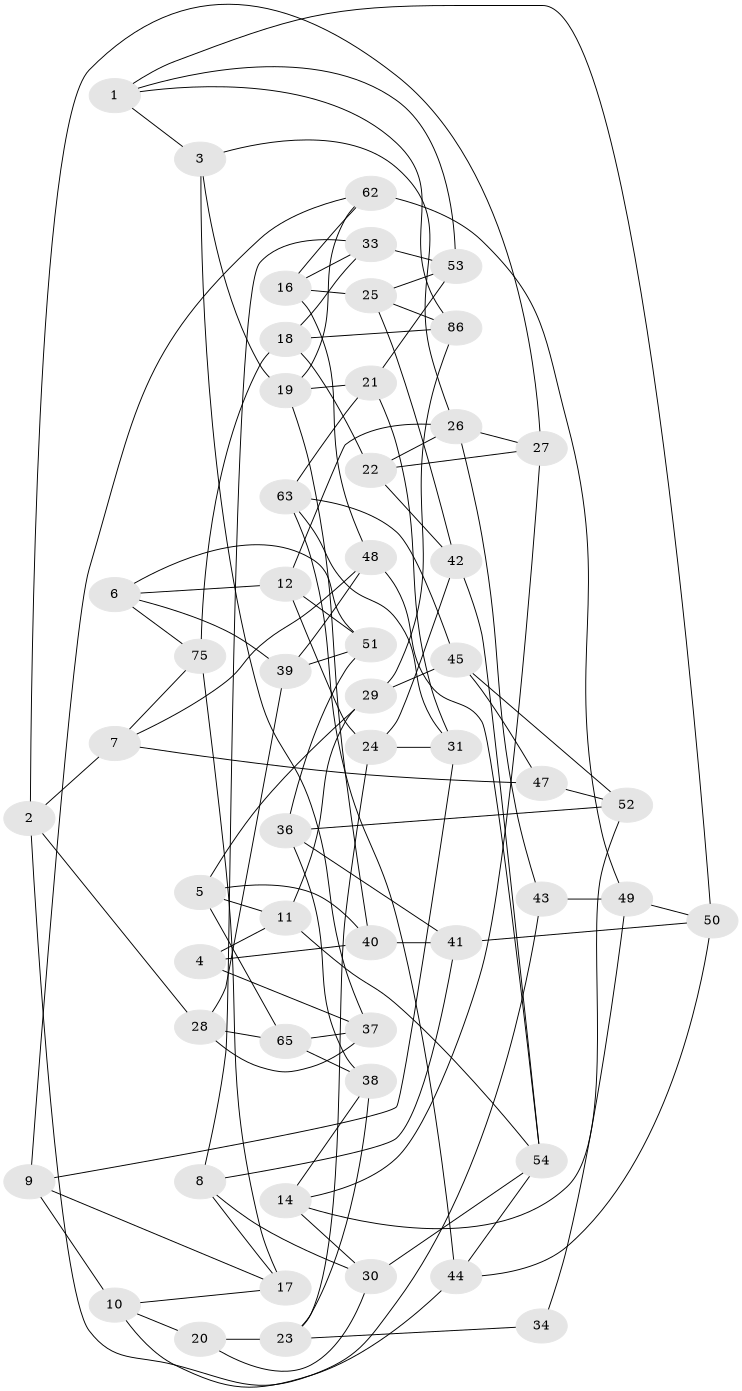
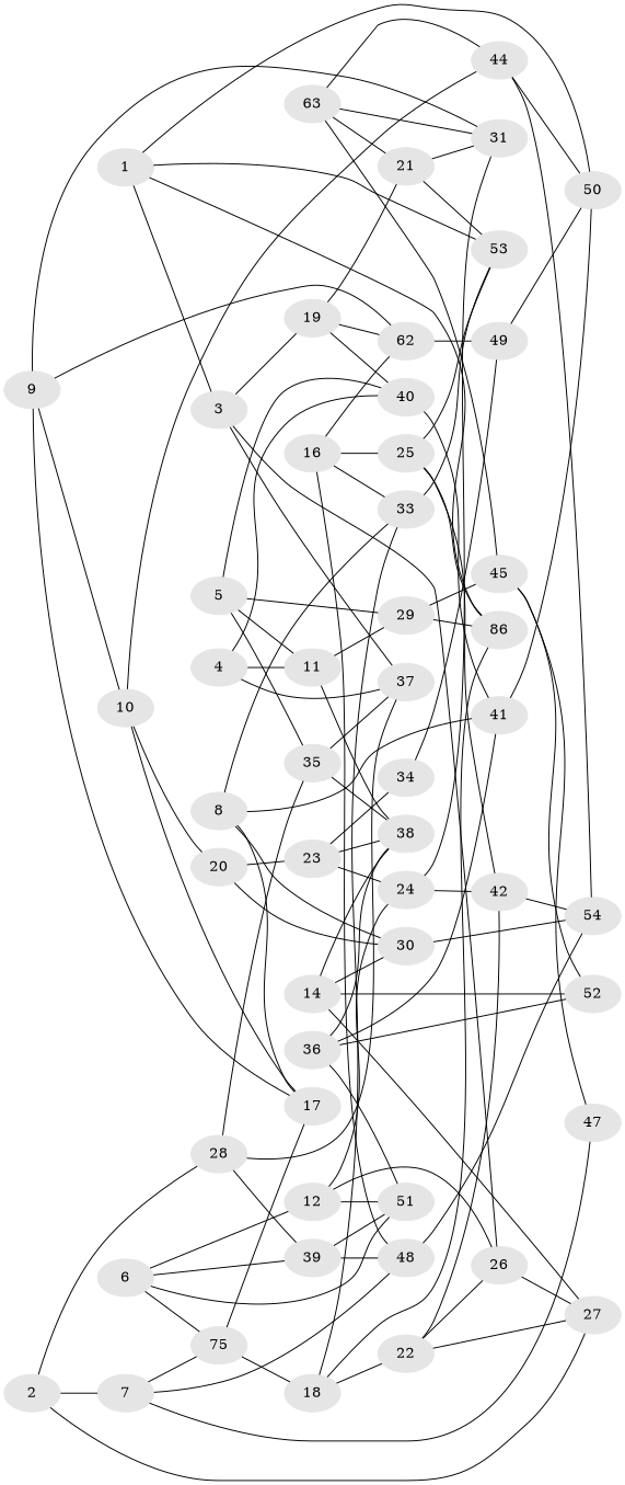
  graph {
    rankdir=LR
    node [color=gray90 style=filled]
    1
    3
    n3 [label=86]
    50
    53
    19
    26
    37
    2
    7
    27
    28
-   43
    n14 [label=75]
    47
    48
-   35 [label=65]
+   35
    39
    49
    40
    n21 [label=62]
    21
    4
    11
    29
    54
    34
    41
    5
    45
    38
    6
    12
    51
    24
    17
    18
    52
    8
    30
    33
    9
    10
    31
    20
    44
    23
    42
    n49 [label=63]
    14
    22
    16
    25
    36
    1 -- 3
    1 -- n3
    1 -- 50
    1 -- 53
    3 -- 19
    3 -- 26
    3 -- 37
    19 -- 40
    19 -- n21
    19 -- 21
    26 -- 27
-   26 -- 43
    2 -- 7
    2 -- 27
    2 -- 28
-   2 -- 43
    7 -- n14
    7 -- 47
    7 -- 48
    28 -- 37
    28 -- 35
    28 -- 39
-   43 -- 49
    n14 -- 17
    n14 -- 18
-   47 -- 52
    48 -- 54
    35 -- 37
    35 -- 38
    39 -- 48
    39 -- 51
    49 -- 50
    40 -- 41
    n21 -- 49
    21 -- 53
    21 -- 31
    4 -- 37
    4 -- 40
    4 -- 11
    11 -- 29
-   11 -- 54
+   11 -- 38
    29 -- n3
    29 -- 45
    34 -- 49
    41 -- 50
    5 -- 35
    5 -- 40
    5 -- 11
    5 -- 29
    45 -- 47
    45 -- 52
    6 -- n14
    6 -- 39
    6 -- 12
    6 -- 51
    12 -- 26
    12 -- 51
    12 -- 24
    24 -- 31
    24 -- 42
    18 -- n3
    18 -- 33
    18 -- 22
    8 -- 41
    8 -- 17
    8 -- 30
    8 -- 33
    30 -- 54
    33 -- 53
    9 -- n21
    9 -- 17
    9 -- 10
    9 -- 31
    10 -- 17
    10 -- 20
    10 -- 44
    20 -- 30
    20 -- 23
    44 -- 50
    44 -- 54
    23 -- 34
    23 -- 38
    23 -- 24
    42 -- 54
    n49 -- 21
    n49 -- 45
    n49 -- 31
    n49 -- 44
    14 -- 27
    14 -- 38
    14 -- 52
    14 -- 30
    22 -- 26
    22 -- 27
    22 -- 42
    16 -- 48
    16 -- n21
    16 -- 33
    16 -- 25
    25 -- n3
    25 -- 53
    25 -- 42
    36 -- 41
    36 -- 38
    36 -- 51
    36 -- 52
  }
